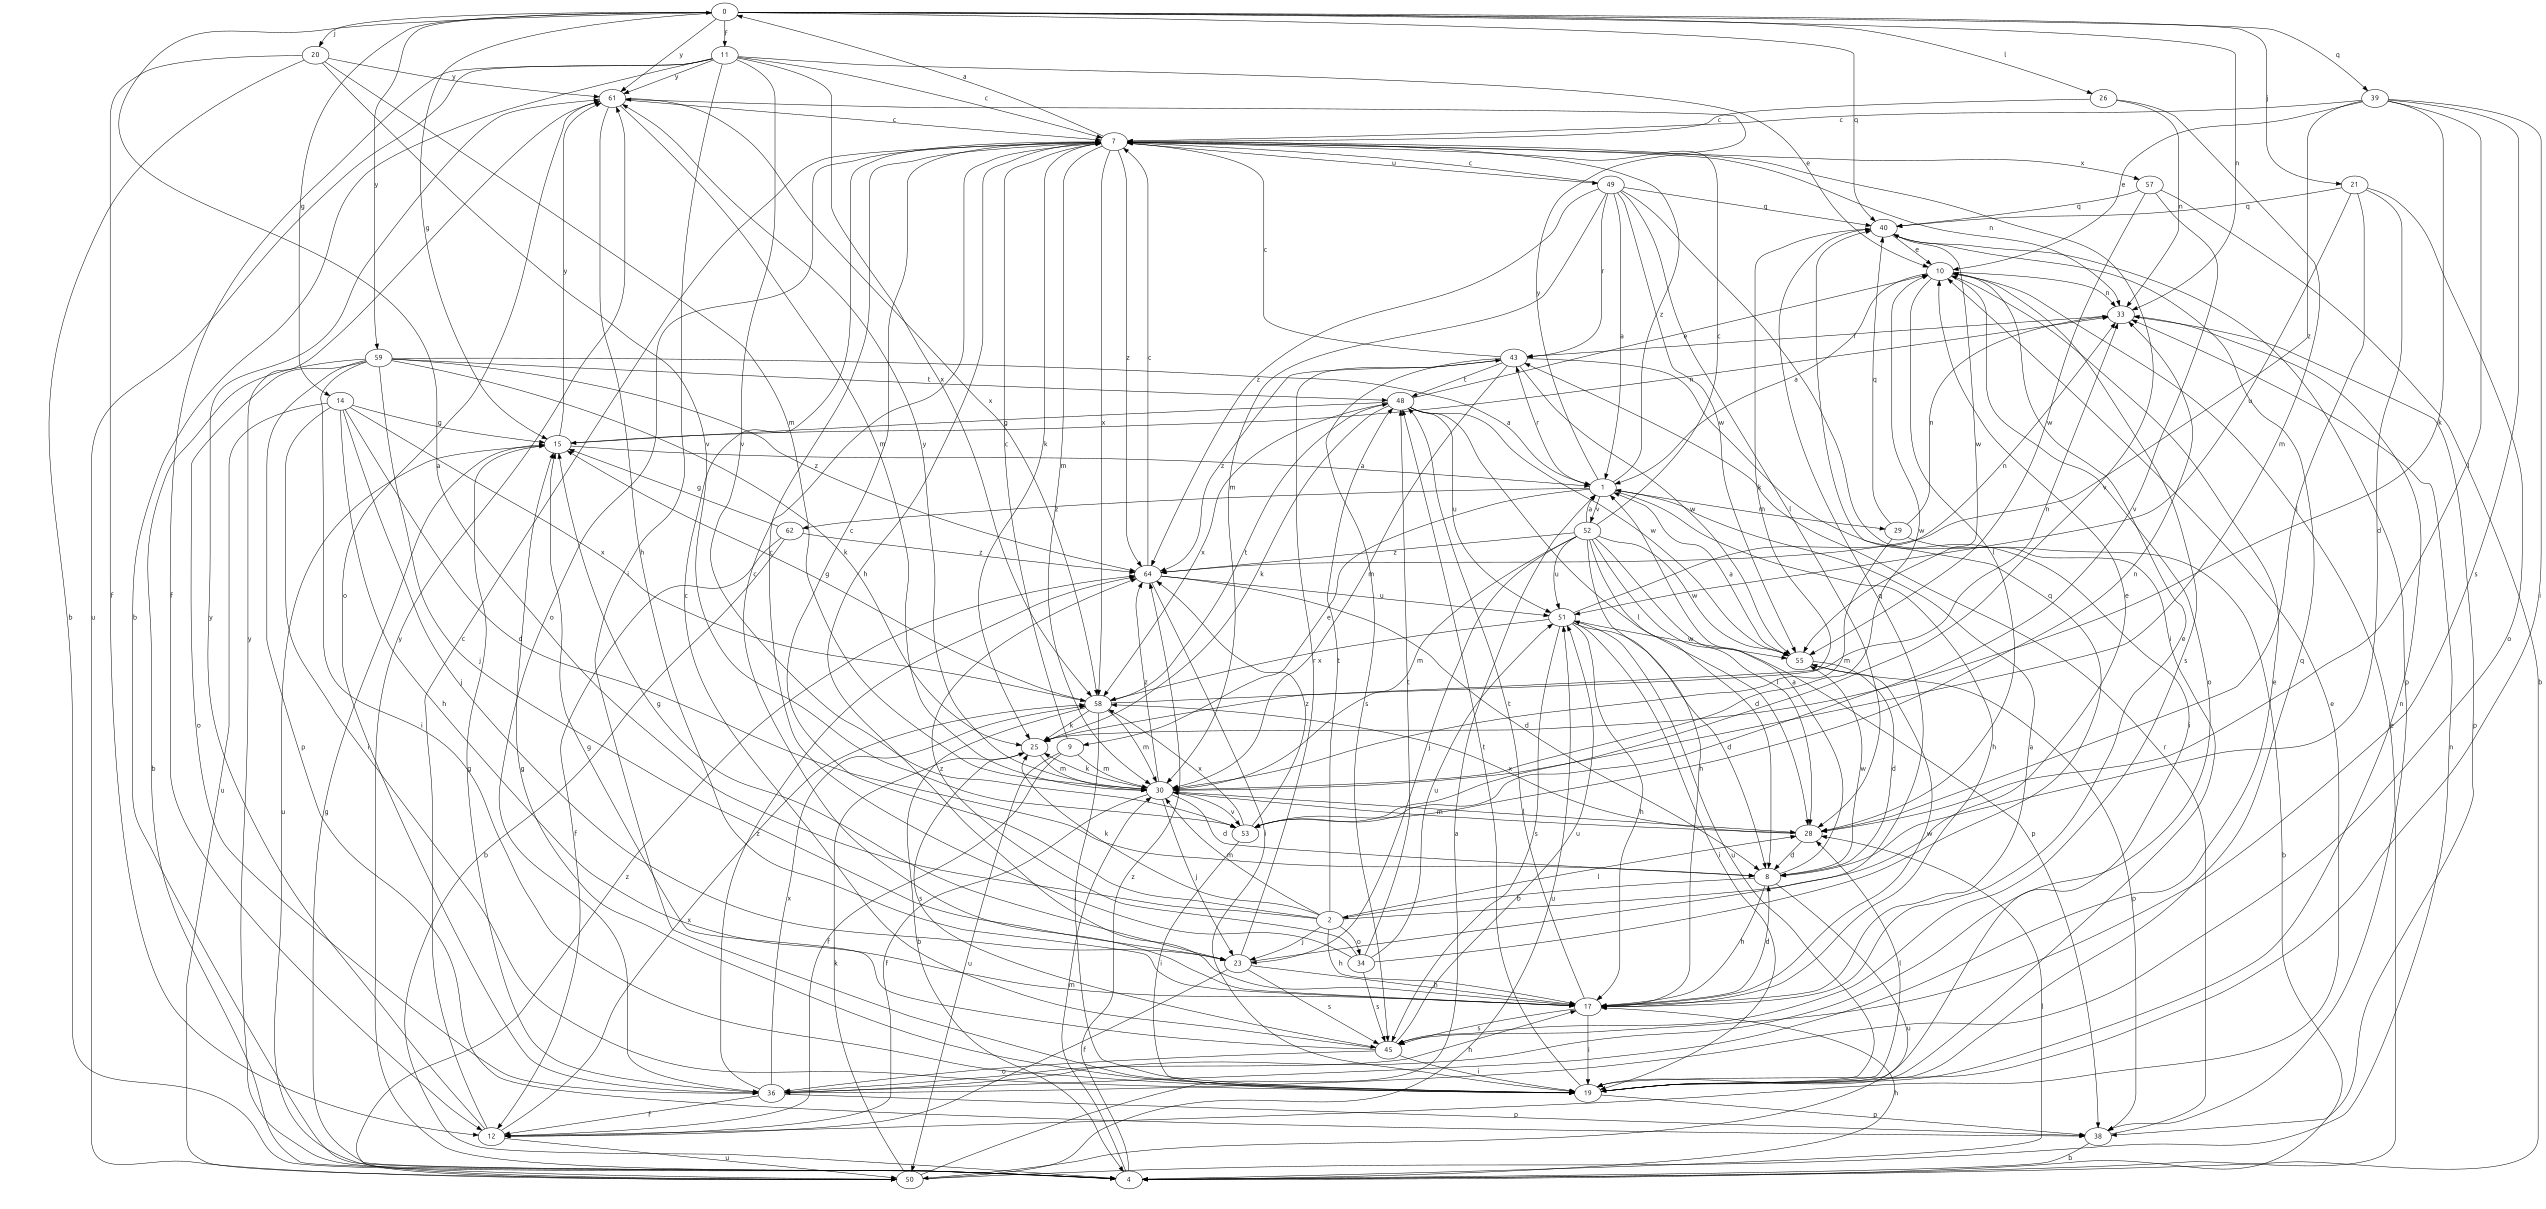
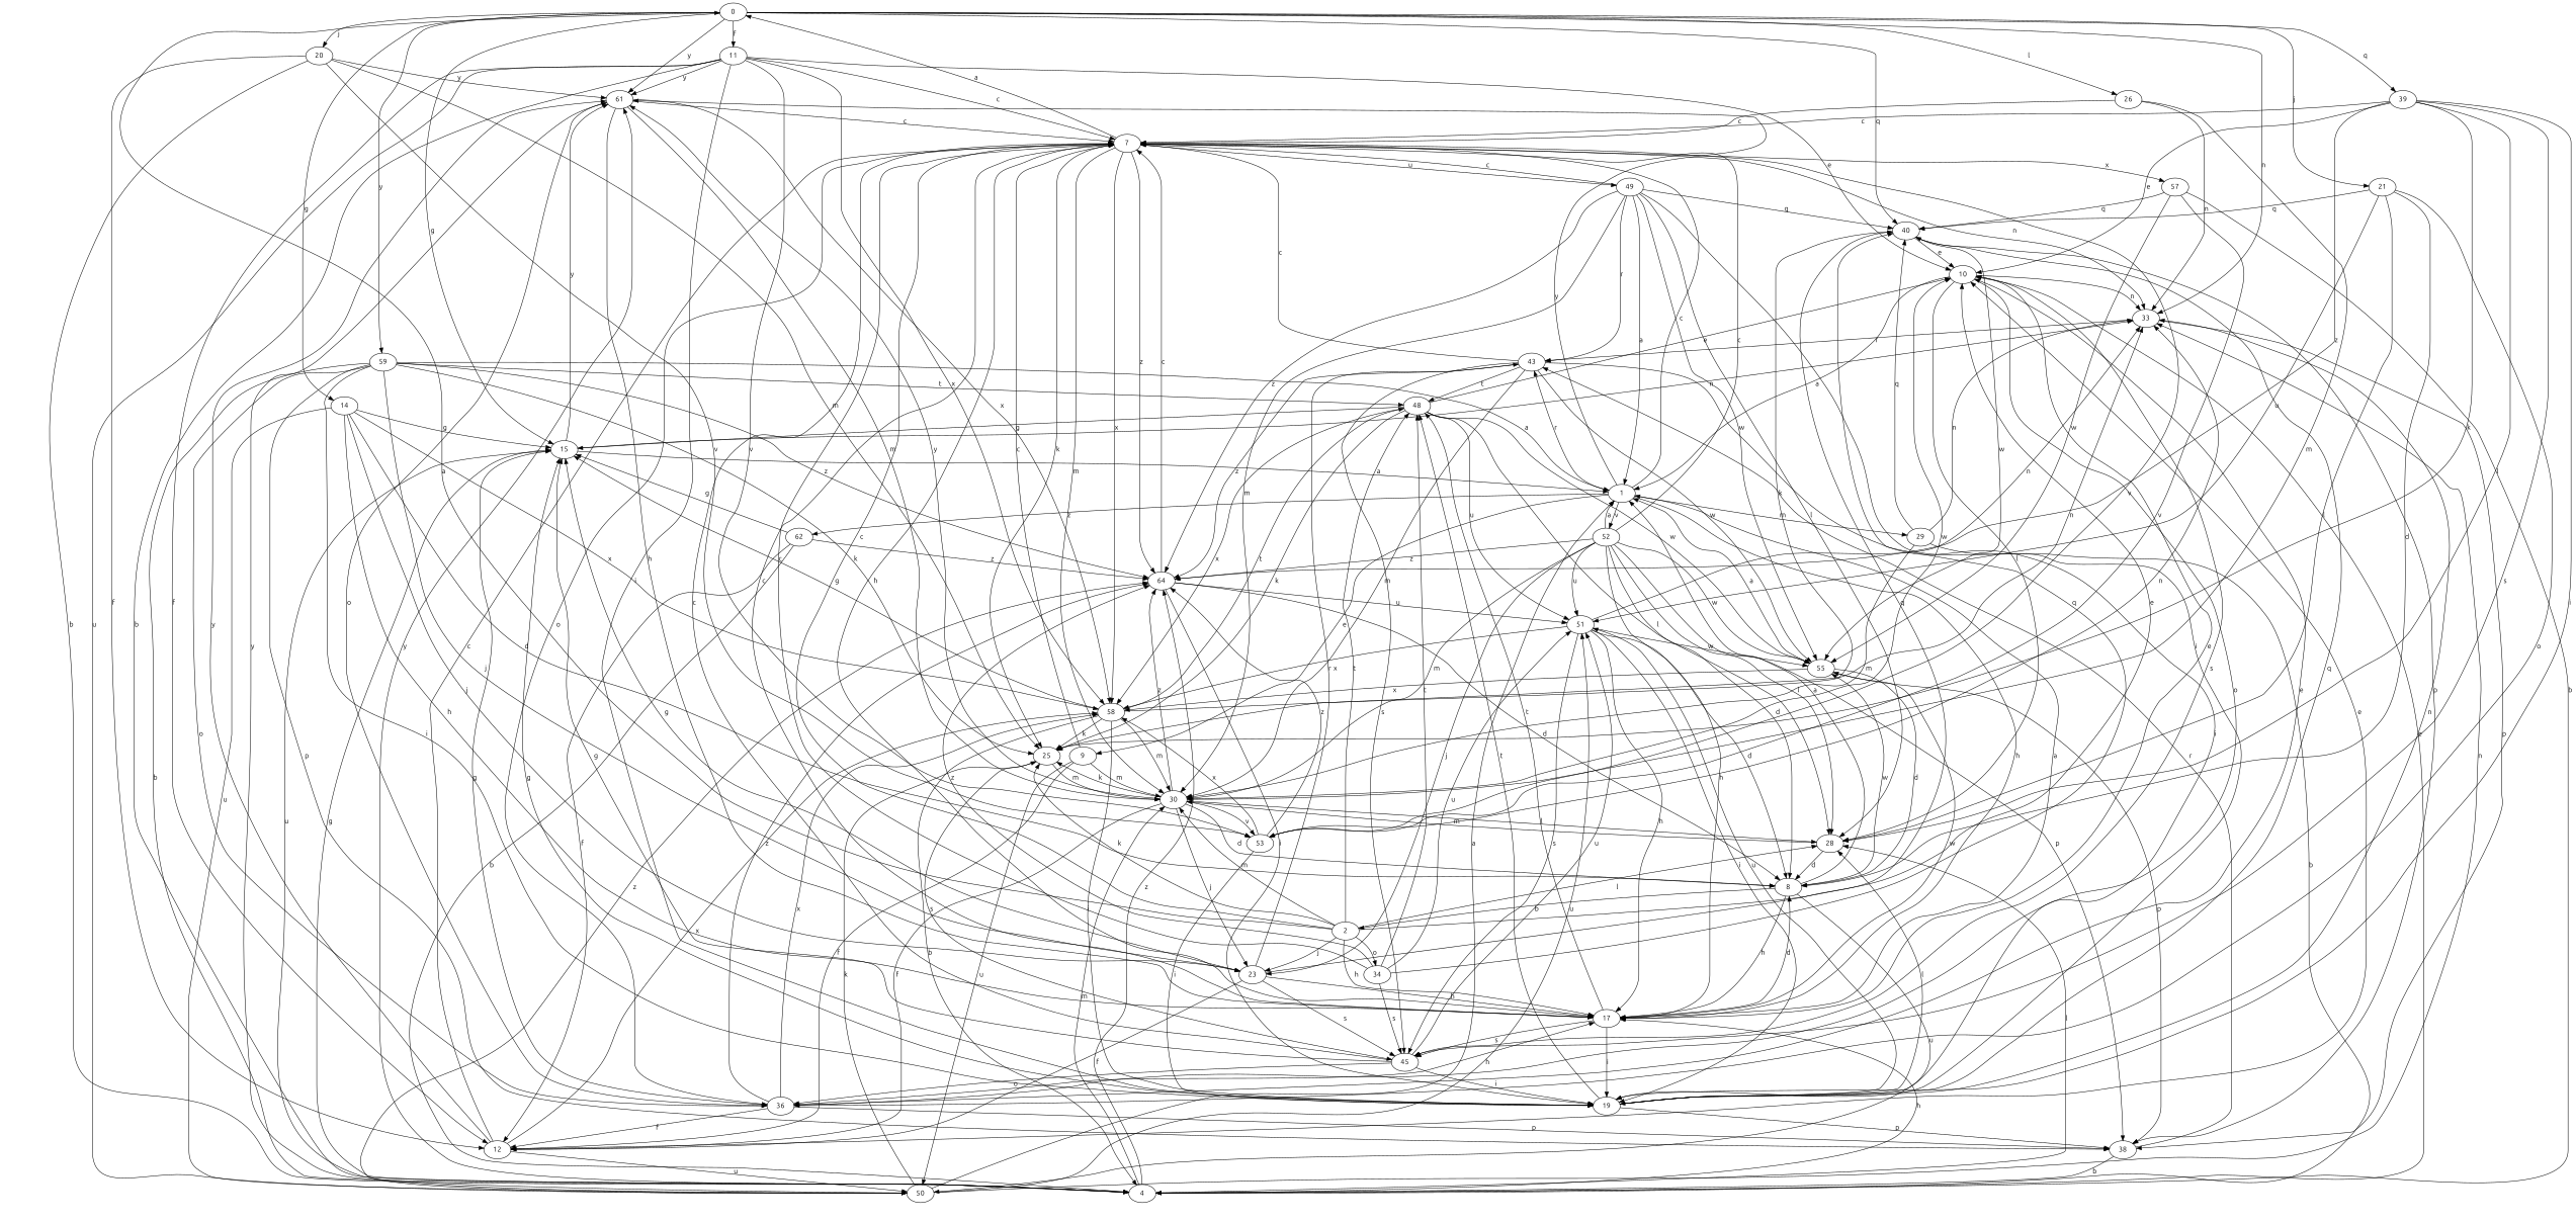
  strict digraph {
    fontname=Ubuntu
    node [fontname=Ubuntu]
    edge [fontname=Ubuntu]
    0
    11
    14
    15
    20
    21
    26
    33
    39
    40
    59
    61
    7
    10
    4
    53
    58
    50
    12
    19
    17
    23
    8
    1
    30
    28
    36
    51
    43
    38
    25
    64
    45
    55
    48
    9
    29
    52
    62
    49
    57
    2
    34
    0 -> 11 [label=f]
    0 -> 14 [label=g]
    0 -> 15 [label=g]
    0 -> 20 [label=j]
    0 -> 21 [label=j]
    0 -> 26 [label=l]
    0 -> 33 [label=n]
    0 -> 39 [label=q]
    0 -> 40 [label=q]
    0 -> 59 [label=y]
    0 -> 61 [label=y]
    11 -> 61 [label=y]
    11 -> 7 [label=c]
    11 -> 10 [label=e]
    11 -> 4 [label=b]
    11 -> 53 [label=v]
    11 -> 58 [label=x]
    11 -> 50 [label=u]
    11 -> 12 [label=f]
    11 -> 19 [label=i]
    14 -> 15 [label=g]
    14 -> 58 [label=x]
    14 -> 50 [label=u]
-   14 -> 19 [label=i]
    14 -> 17 [label=h]
    14 -> 23 [label=j]
    14 -> 8 [label=d]
    15 -> 33 [label=n]
    15 -> 61 [label=y]
    15 -> 50 [label=u]
    15 -> 1 [label=a]
    20 -> 61 [label=y]
    20 -> 4 [label=b]
    20 -> 53 [label=v]
    20 -> 12 [label=f]
-   20 -> 30 [label=m]
+   20 -> 25 [label=m]
    21 -> 40 [label=q]
    21 -> 8 [label=d]
    21 -> 28 [label=l]
    21 -> 36 [label=o]
    21 -> 51 [label=u]
    26 -> 33 [label=n]
    26 -> 7 [label=c]
    26 -> 30 [label=m]
    33 -> 43 [label=r]
    33 -> 38 [label=p]
    39 -> 7 [label=c]
    39 -> 10 [label=e]
    39 -> 19 [label=i]
    39 -> 28 [label=l]
    39 -> 25 [label=k]
    39 -> 64 [label=z]
    39 -> 45 [label=s]
    40 -> 10 [label=e]
    40 -> 38 [label=p]
    40 -> 25 [label=k]
    40 -> 55 [label=w]
    59 -> 4 [label=b]
    59 -> 19 [label=i]
    59 -> 23 [label=j]
    59 -> 1 [label=a]
    59 -> 36 [label=o]
    59 -> 38 [label=p]
    59 -> 25 [label=k]
    59 -> 64 [label=z]
    59 -> 48 [label=t]
    61 -> 7 [label=c]
    61 -> 58 [label=x]
    61 -> 17 [label=h]
    61 -> 30 [label=m]
    61 -> 36 [label=o]
    7 -> 0 [label=a]
    7 -> 33 [label=n]
    7 -> 53 [label=v]
    7 -> 58 [label=x]
    7 -> 17 [label=h]
    7 -> 30 [label=m]
    7 -> 36 [label=o]
    7 -> 25 [label=k]
    7 -> 64 [label=z]
    7 -> 49 [label=u]
    7 -> 57 [label=x]
    10 -> 33 [label=n]
    10 -> 1 [label=a]
    10 -> 28 [label=l]
    10 -> 36 [label=o]
    10 -> 45 [label=s]
    4 -> 15 [label=g]
    4 -> 61 [label=y]
    4 -> 10 [label=e]
    4 -> 17 [label=h]
    4 -> 30 [label=m]
    4 -> 28 [label=l]
    4 -> 64 [label=z]
    53 -> 33 [label=n]
    53 -> 58 [label=x]
    53 -> 19 [label=i]
    53 -> 64 [label=z]
    58 -> 15 [label=g]
    58 -> 33 [label=n]
    58 -> 4 [label=b]
    58 -> 19 [label=i]
    58 -> 30 [label=m]
    58 -> 25 [label=k]
    58 -> 48 [label=t]
    50 -> 33 [label=n]
    50 -> 61 [label=y]
    50 -> 1 [label=a]
    50 -> 51 [label=u]
    50 -> 25 [label=k]
    50 -> 64 [label=z]
    12 -> 61 [label=y]
    12 -> 7 [label=c]
    12 -> 10 [label=e]
    12 -> 58 [label=x]
    12 -> 50 [label=u]
    19 -> 15 [label=g]
    19 -> 33 [label=n]
    19 -> 40 [label=q]
    19 -> 28 [label=l]
    19 -> 51 [label=u]
    19 -> 38 [label=p]
    19 -> 48 [label=t]
    17 -> 7 [label=c]
    17 -> 10 [label=e]
    17 -> 19 [label=i]
    17 -> 8 [label=d]
    17 -> 1 [label=a]
    17 -> 45 [label=s]
    17 -> 55 [label=w]
    17 -> 48 [label=t]
    23 -> 15 [label=g]
    23 -> 40 [label=q]
    23 -> 12 [label=f]
    23 -> 17 [label=h]
    23 -> 43 [label=r]
    23 -> 45 [label=s]
    8 -> 50 [label=u]
    8 -> 17 [label=h]
    8 -> 1 [label=a]
    8 -> 55 [label=w]
    8 -> 2 [label=b]
    1 -> 61 [label=y]
-   1 -> 7 [label=z]
+   1 -> 7 [label=c]
    1 -> 17 [label=h]
    1 -> 43 [label=r]
    1 -> 9 [label=e]
    1 -> 29 [label=m]
    1 -> 52 [label=v]
    1 -> 62 [label=z]
    30 -> 61 [label=y]
    30 -> 10 [label=w]
    30 -> 53 [label=v]
    30 -> 12 [label=f]
    30 -> 23 [label=j]
    30 -> 8 [label=d]
    30 -> 28 [label=l]
    30 -> 25 [label=k]
    30 -> 64 [label=z]
    28 -> 8 [label=d]
    28 -> 30 [label=m]
    36 -> 15 [label=g]
    36 -> 10 [label=e]
    36 -> 58 [label=x]
    36 -> 12 [label=f]
    36 -> 17 [label=h]
    36 -> 38 [label=p]
    36 -> 64 [label=z]
    51 -> 33 [label=n]
    51 -> 58 [label=x]
    51 -> 19 [label=i]
    51 -> 17 [label=h]
    51 -> 8 [label=d]
    51 -> 45 [label=s]
    51 -> 55 [label=w]
    43 -> 7 [label=c]
    43 -> 19 [label=i]
    43 -> 30 [label=m]
    43 -> 64 [label=z]
    43 -> 45 [label=s]
    43 -> 55 [label=w]
    43 -> 48 [label=t]
    38 -> 4 [label=b]
    38 -> 43 [label=r]
    25 -> 30 [label=m]
    25 -> 45 [label=s]
    64 -> 7 [label=c]
    64 -> 19 [label=i]
    64 -> 8 [label=d]
    64 -> 51 [label=u]
    45 -> 15 [label=g]
    45 -> 7 [label=c]
    45 -> 19 [label=i]
    45 -> 36 [label=o]
    45 -> 51 [label=u]
-   28 -> 58 [label=x]
+   55 -> 58 [label=x]
    55 -> 8 [label=d]
    55 -> 1 [label=a]
    55 -> 38 [label=p]
    48 -> 15 [label=g]
    48 -> 10 [label=e]
    48 -> 58 [label=x]
    48 -> 28 [label=l]
    48 -> 51 [label=u]
    48 -> 25 [label=k]
    48 -> 55 [label=w]
    9 -> 7 [label=c]
    9 -> 50 [label=u]
    9 -> 12 [label=f]
    9 -> 30 [label=m]
    29 -> 33 [label=n]
    29 -> 40 [label=q]
    29 -> 4 [label=b]
    29 -> 30 [label=m]
    52 -> 7 [label=c]
    52 -> 17 [label=h]
    52 -> 23 [label=j]
    52 -> 8 [label=d]
    52 -> 1 [label=a]
    52 -> 30 [label=m]
    52 -> 28 [label=l]
    52 -> 51 [label=u]
    52 -> 38 [label=p]
    52 -> 64 [label=z]
    52 -> 55 [label=w]
    62 -> 15 [label=g]
    62 -> 4 [label=b]
    62 -> 12 [label=f]
    62 -> 64 [label=z]
    49 -> 40 [label=q]
    49 -> 7 [label=c]
    49 -> 19 [label=i]
    49 -> 1 [label=a]
    49 -> 30 [label=m]
    49 -> 28 [label=l]
    49 -> 43 [label=r]
    49 -> 64 [label=z]
    49 -> 55 [label=w]
    57 -> 40 [label=q]
    57 -> 4 [label=b]
    57 -> 53 [label=v]
    57 -> 55 [label=w]
    2 -> 0 [label=a]
    2 -> 7 [label=c]
    2 -> 10 [label=e]
    2 -> 17 [label=h]
    2 -> 23 [label=j]
    2 -> 30 [label=m]
    2 -> 28 [label=l]
    2 -> 25 [label=k]
    2 -> 48 [label=t]
    2 -> 34 [label=o]
    34 -> 40 [label=q]
    34 -> 7 [label=c]
    34 -> 51 [label=u]
    34 -> 64 [label=z]
    34 -> 45 [label=s]
    34 -> 48 [label=t]
  }
